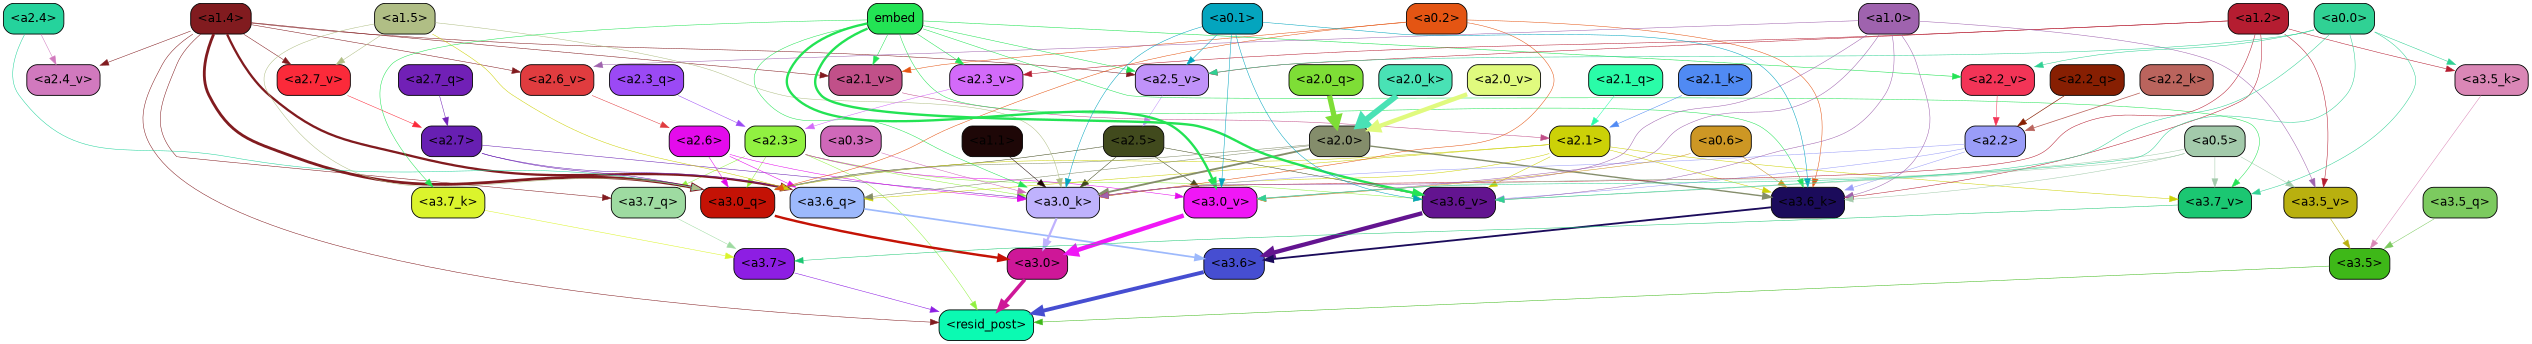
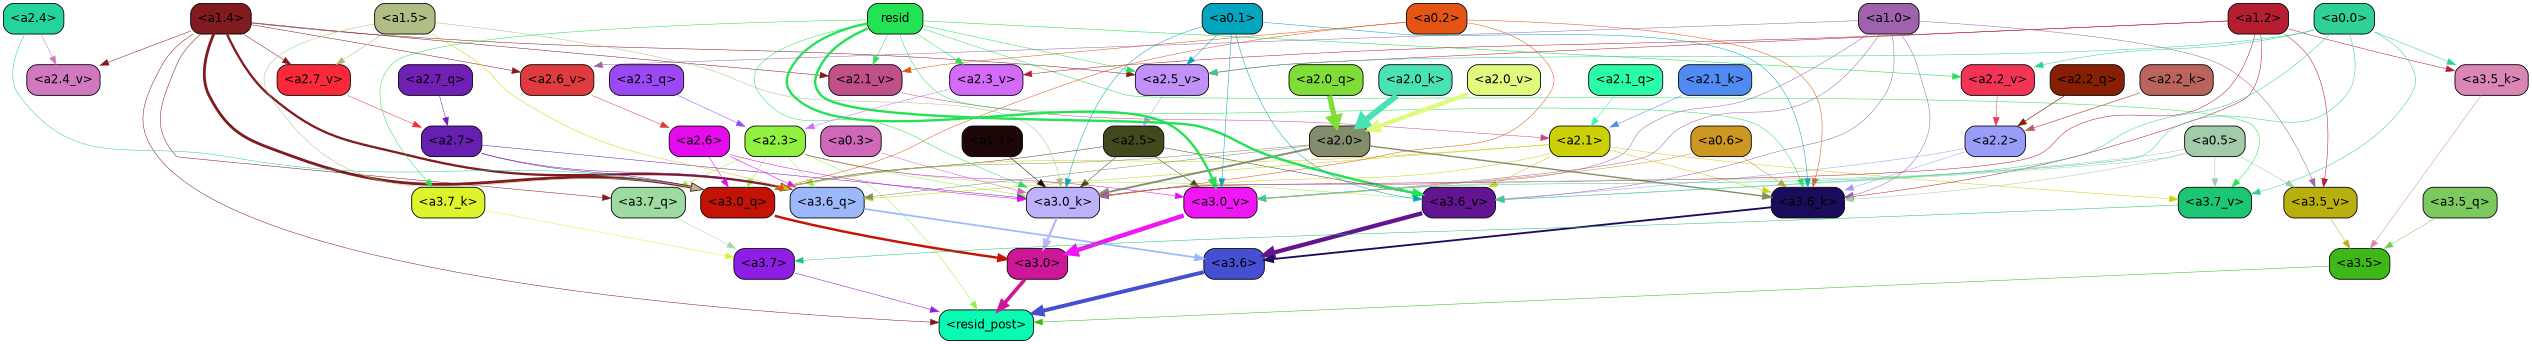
  strict digraph {
    splines=true
    node [color=black fontname=Helvetica shape=box style="filled, rounded"]
    edge [color="#23e354" penwidth=0.6]
    "<a3.7>" [fillcolor="#8d1ee3"]
    "<resid_post>" [fillcolor="#0bfab2"]
    "<a3.6>" [fillcolor="#464ed1"]
    "<a3.5>" [fillcolor="#3eb818"]
    "<a3.0>" [fillcolor="#ce1798"]
    "<a2.3>" [fillcolor="#91f141"]
    "<a3.7_q>" [fillcolor="#9edba1"]
    "<a3.6_q>" [fillcolor="#9db9fc"]
    "<a3.0_q>" [fillcolor="#c41205"]
    "<a3.0_k>" [fillcolor="#bfb2fd"]
    "<a3.6_v>" [fillcolor="#631490"]
    "<a3.0_v>" [fillcolor="#f017f6"]
    "<a1.4>" [fillcolor="#811b1f"]
    "<a2.7_v>" [fillcolor="#fb2a3a"]
    "<a2.6_v>" [fillcolor="#e03c3f"]
    "<a2.5_v>" [fillcolor="#c092f9"]
    "<a2.4_v>" [fillcolor="#d179be"]
    "<a2.1_v>" [fillcolor="#c15089"]
    "<a2.7>" [fillcolor="#671fb2"]
    "<a2.6>" [fillcolor="#e40bec"]
    "<a2.5>" [fillcolor="#414a1d"]
    "<a2.1>" [fillcolor="#ccd107"]
    "<a2.4>" [fillcolor="#25d39c"]
    "<a3.6_k>" [fillcolor="#1b0b5b"]
    "<a3.7_v>" [fillcolor="#1bc772"]
    "<a3.5_q>" [fillcolor="#7cca5f"]
    "<a3.7_k>" [fillcolor="#dbf42c"]
    "<a3.5_k>" [fillcolor="#da87b6"]
    "<a3.5_v>" [fillcolor="#b9b00f"]
    "<a2.0>" [fillcolor="#848d6b"]
    "<a1.5>" [fillcolor="#b0be85"]
    "<a0.2>" [fillcolor="#e45513"]
-   embed [fillcolor="#23e354"]
+   embed [fillcolor="#23e354" label=resid]
    "<a2.3_v>" [fillcolor="#d36af9"]
    "<a2.2_v>" [fillcolor="#f33457"]
    "<a2.2>" [fillcolor="#9a9df8"]
    "<a1.2>" [fillcolor="#b51d31"]
    "<a1.0>" [fillcolor="#9f63ae"]
    "<a0.6>" [fillcolor="#cd9724"]
    "<a0.5>" [fillcolor="#a3caab"]
    "<a0.1>" [fillcolor="#04a5be"]
    "<a0.0>" [fillcolor="#30d194"]
    "<a1.1>" [fillcolor="#1e0707"]
    "<a0.3>" [fillcolor="#cf68b9"]
    "<a2.7_q>" [fillcolor="#7120b6"]
    "<a2.3_q>" [fillcolor="#9b49f5"]
    "<a2.2_q>" [fillcolor="#871f02"]
    "<a2.1_q>" [fillcolor="#2afca8"]
    "<a2.0_q>" [fillcolor="#7ede36"]
    "<a2.2_k>" [fillcolor="#ba645d"]
    "<a2.1_k>" [fillcolor="#508af3"]
    "<a2.0_k>" [fillcolor="#49e2b5"]
    "<a2.0_v>" [fillcolor="#e0fa7e"]
    "<a3.7>" -> "<resid_post>" [color="#8d1ee3" penwidth=0.6239100098609924]
    "<a3.6>" -> "<resid_post>" [color="#464ed1" penwidth=4.569062113761902]
    "<a3.5>" -> "<resid_post>" [color="#3eb818"]
    "<a3.0>" -> "<resid_post>" [color="#ce1798" penwidth=4.283544182777405]
    "<a2.3>" -> "<resid_post>" [color="#91f141"]
    "<a2.3>" -> "<a3.7_q>" [color="#91f141"]
+   "<a2.3>" -> "<a3.6_q>" [color="#91f141"]
    "<a2.3>" -> "<a3.0_q>" [color="#91f141"]
    "<a2.3>" -> "<a3.0_k>" [color="#91f141"]
    "<a2.3>" -> "<a3.6_v>" [color="#91f141"]
    "<a2.3>" -> "<a3.0_v>" [color="#e40bec"]
    "<a3.7_q>" -> "<a3.7>" [color="#9edba1"]
    "<a3.6_q>" -> "<a3.6>" [color="#9db9fc" penwidth=2.03758105635643]
    "<a3.0_q>" -> "<a3.0>" [color="#c41205" penwidth=2.8638100624084473]
    "<a3.0_k>" -> "<a3.0>" [color="#bfb2fd" penwidth=2.6274144649505615]
    "<a3.6_v>" -> "<a3.6>" [color="#631490" penwidth=5.002329230308533]
    "<a3.0_v>" -> "<a3.0>" [color="#f017f6" penwidth=5.188832879066467]
    "<a1.4>" -> "<resid_post>" [color="#811b1f"]
    "<a1.4>" -> "<a3.7_q>" [color="#811b1f"]
    "<a1.4>" -> "<a3.6_q>" [color="#811b1f" penwidth=2.6908124685287476]
    "<a1.4>" -> "<a3.0_q>" [color="#811b1f" penwidth=3.32076895236969]
    "<a1.4>" -> "<a2.7_v>" [color="#811b1f"]
    "<a1.4>" -> "<a2.6_v>" [color="#811b1f"]
    "<a1.4>" -> "<a2.5_v>" [color="#811b1f"]
    "<a1.4>" -> "<a2.4_v>" [color="#811b1f"]
    "<a1.4>" -> "<a2.1_v>" [color="#811b1f"]
    "<a2.7_v>" -> "<a2.7>" [color="#fb2a3a"]
    "<a2.6_v>" -> "<a2.6>" [color="#e03c3f"]
    "<a2.5_v>" -> "<a2.5>" [color="#c092f9"]
    "<a2.1_v>" -> "<a2.1>" [color="#c15089"]
    "<a2.7>" -> "<a3.6_q>" [color="#671fb2"]
    "<a2.7>" -> "<a3.0_q>" [color="#671fb2"]
    "<a2.7>" -> "<a3.0_k>" [color="#671fb2"]
    "<a2.6>" -> "<a3.6_q>" [color="#e40bec"]
    "<a2.6>" -> "<a3.0_q>" [color="#e40bec"]
    "<a2.6>" -> "<a3.0_k>" [color="#e40bec"]
    "<a2.5>" -> "<a3.0_q>" [color="#414a1d"]
    "<a2.5>" -> "<a3.0_k>" [color="#414a1d"]
    "<a2.5>" -> "<a3.6_v>" [color="#414a1d"]
    "<a2.5>" -> "<a3.0_v>" [color="#414a1d"]
    "<a2.1>" -> "<a3.6_q>" [color="#ccd107"]
    "<a2.1>" -> "<a3.0_q>" [color="#ccd107"]
    "<a2.1>" -> "<a3.0_k>" [color="#ccd107"]
    "<a2.1>" -> "<a3.6_v>" [color="#ccd107"]
    "<a2.1>" -> "<a3.6_k>" [color="#ccd107"]
    "<a2.1>" -> "<a3.7_v>" [color="#ccd107"]
    "<a2.4>" -> "<a3.0_q>" [color="#25d39c"]
    "<a2.4>" -> "<a2.4_v>" [color="#d179be"]
    "<a3.6_k>" -> "<a3.6>" [color="#1b0b5b" penwidth=2.174198240041733]
    "<a3.7_v>" -> "<a3.7>" [color="#1bc772"]
    "<a3.5_q>" -> "<a3.5>" [color="#7cca5f"]
    "<a3.7_k>" -> "<a3.7>" [color="#dbf42c"]
    "<a3.5_k>" -> "<a3.5>" [color="#da87b6"]
    "<a3.5_v>" -> "<a3.5>" [color="#b9b00f"]
    "<a2.0>" -> "<a3.6_q>" [color="#848d6b"]
    "<a2.0>" -> "<a3.0_q>" [color="#848d6b"]
    "<a2.0>" -> "<a3.0_k>" [color="#848d6b" penwidth=2.182972814887762]
    "<a2.0>" -> "<a3.6_k>" [color="#848d6b" penwidth=1.6254686117172241]
    "<a1.5>" -> "<a3.6_q>" [color="#ccd107"]
    "<a1.5>" -> "<a3.0_q>" [color="#b0be85"]
    "<a1.5>" -> "<a3.0_k>" [color="#b0be85"]
    "<a1.5>" -> "<a2.7_v>" [color="#b0be85"]
    "<a0.2>" -> "<a3.0_q>" [color="#e45513"]
    "<a0.2>" -> "<a3.0_k>" [color="#e45513"]
    "<a0.2>" -> "<a2.1_v>" [color="#e45513"]
    "<a0.2>" -> "<a3.6_k>" [color="#e45513"]
    embed -> "<a3.0_k>"
    embed -> "<a3.6_v>" [penwidth=2.809220314025879]
    embed -> "<a3.0_v>" [penwidth=2.754121422767639]
    embed -> "<a2.5_v>"
    embed -> "<a2.1_v>"
    embed -> "<a3.6_k>"
    embed -> "<a3.7_v>"
    embed -> "<a3.7_k>"
    embed -> "<a2.3_v>"
    embed -> "<a2.2_v>" [penwidth=0.6436443328857422]
    "<a2.3_v>" -> "<a2.3>" [color="#d36af9"]
    "<a2.2_v>" -> "<a2.2>" [color="#f33457"]
-   "<a2.2>" -> "<a3.0_k>" [color="#9a9df8" penwidth=0.6065438985824585]
    "<a2.2>" -> "<a3.6_v>" [color="#9a9df8"]
    "<a2.2>" -> "<a3.6_k>" [color="#9a9df8"]
    "<a1.2>" -> "<a3.0_k>" [color="#b51d31"]
    "<a1.2>" -> "<a2.5_v>" [color="#b51d31"]
    "<a1.2>" -> "<a3.6_k>" [color="#b51d31"]
    "<a1.2>" -> "<a3.5_k>" [color="#b51d31"]
    "<a1.2>" -> "<a3.5_v>" [color="#b51d31"]
    "<a1.2>" -> "<a2.3_v>" [color="#b51d31"]
    "<a1.0>" -> "<a3.0_k>" [color="#9f63ae"]
    "<a1.0>" -> "<a3.6_v>" [color="#9f63ae"]
    "<a1.0>" -> "<a3.0_v>" [color="#9f63ae"]
    "<a1.0>" -> "<a2.6_v>" [color="#9f63ae"]
    "<a1.0>" -> "<a3.6_k>" [color="#9f63ae"]
    "<a1.0>" -> "<a3.5_v>" [color="#9f63ae"]
    "<a0.6>" -> "<a3.0_v>" [color="#cd9724"]
    "<a0.6>" -> "<a3.6_k>" [color="#cd9724"]
    "<a0.5>" -> "<a3.6_v>" [color="#a3caab"]
    "<a0.5>" -> "<a3.0_v>" [color="#a3caab" penwidth=0.6120390892028809]
    "<a0.5>" -> "<a3.6_k>" [color="#a3caab"]
    "<a0.5>" -> "<a3.7_v>" [color="#a3caab"]
    "<a0.5>" -> "<a3.5_v>" [color="#a3caab"]
    "<a0.1>" -> "<a3.0_k>" [color="#04a5be"]
    "<a0.1>" -> "<a3.6_v>" [color="#04a5be"]
    "<a0.1>" -> "<a3.0_v>" [color="#04a5be"]
    "<a0.1>" -> "<a2.5_v>" [color="#04a5be"]
    "<a0.1>" -> "<a3.6_k>" [color="#04a5be"]
    "<a0.0>" -> "<a3.6_v>" [color="#30d194"]
    "<a0.0>" -> "<a3.0_v>" [color="#30d194"]
    "<a0.0>" -> "<a2.5_v>" [color="#30d194"]
    "<a0.0>" -> "<a3.7_v>" [color="#30d194"]
    "<a0.0>" -> "<a3.5_k>" [color="#30d194"]
    "<a0.0>" -> "<a2.2_v>" [color="#30d194"]
    "<a1.1>" -> "<a3.0_k>" [color="#1e0707"]
    "<a0.3>" -> "<a3.0_k>" [color="#cf68b9"]
    "<a2.7_q>" -> "<a2.7>" [color="#7120b6"]
    "<a2.3_q>" -> "<a2.3>" [color="#9b49f5"]
    "<a2.2_q>" -> "<a2.2>" [color="#871f02" penwidth=0.7585353851318359]
    "<a2.1_q>" -> "<a2.1>" [color="#2afca8"]
    "<a2.0_q>" -> "<a2.0>" [color="#7ede36" penwidth=6.189085364341736]
    "<a2.2_k>" -> "<a2.2>" [color="#ba645d" penwidth=0.87534499168396]
    "<a2.1_k>" -> "<a2.1>" [color="#508af3"]
    "<a2.0_k>" -> "<a2.0>" [color="#49e2b5" penwidth=7.056803464889526]
    "<a2.0_v>" -> "<a2.0>" [color="#e0fa7e" penwidth=5.12138295173645]
  }
